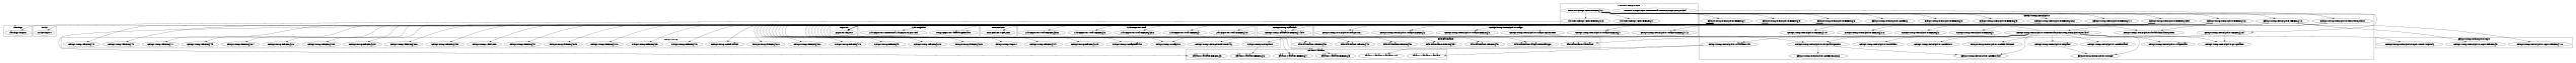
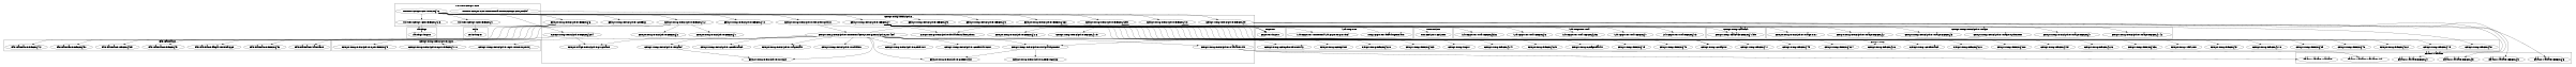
  digraph {
    "warnings::import"
    n2 [label="Long::Exporter::default_generator"]
    "Sub::Exporter::__ANON__[Sub/Exporter.pm:756]"
    "strict::import"
    "Getopt::Long::Descriptive::Opts::BEGIN@5"
    "Getopt::Long::Descriptive::Opts::___new_opt_obj"
    "Getopt::Long::Descriptive::Opts::BEGIN@110"
    "Exporter::import"
    "Params::Validate::BEGIN@7"
    "Params::Validate::BEGIN@5"
    "Params::Validate::BEGIN@3"
    "Params::Validate::_validate"
    "Params::Validate::_validate_with"
    "Params::Validate::BEGIN@6"
    "File::Basename::basename"
    "File::Basename::BEGIN@52"
    "File::Basename::BEGIN@42"
    "File::Basename::BEGIN@50"
    "File::Basename::BEGIN@357"
    "File::Basename::BEGIN@51"
    "File::Basename::fileparse_set_fstype"
    "Getopt::Long::Descriptive::Usage::BEGIN@142"
    "Getopt::Long::Descriptive::Usage::BEGIN@7"
    "Getopt::Long::Descriptive::Usage::option_text"
    "Getopt::Long::Descriptive::Usage::BEGIN@3"
    "Getopt::Long::Descriptive::Usage::new"
    "Getopt::Long::Descriptive::Usage::BEGIN@2"
    "Getopt::Long::CORE:match"
    "Getopt::Long::BEGIN@220"
    "Getopt::Long::BEGIN@208"
    "Getopt::Long::BEGIN@237"
    "Getopt::Long::Configure"
    "Getopt::Long::BEGIN@226"
    "Getopt::Long::BEGIN@236"
    "Getopt::Long::VERSION"
    "Getopt::Long::BEGIN@37"
-   "Getopt::Long::BEGIN@225"
    "Getopt::Long::BEGIN@218"
    "Getopt::Long::BEGIN@25"
    "Getopt::Long::BEGIN@46"
    "Getopt::Long::GetOptions"
    "Getopt::Long::BEGIN@222"
    "Getopt::Long::BEGIN@15"
    "Getopt::Long::BEGIN@51"
    "Getopt::Long::BEGIN@228"
    "Getopt::Long::BEGIN@223"
    "Getopt::Long::import"
    "Getopt::Long::BEGIN@247"
    "Getopt::Long::GetOptionsFromArray"
    "Getopt::Long::BEGIN@229"
    "Getopt::Long::ConfigDefaults"
    "Getopt::Long::BEGIN@19"
    "Getopt::Long::BEGIN@48"
    "Getopt::Long::BEGIN@17"
    "Getopt::Long::BEGIN@45"
    "Getopt::Long::BEGIN@224"
    "Getopt::Long::BEGIN@26"
    "Getopt::Long::CallBack::BEGIN@1489"
    "MouseX::Getopt::GLD::__ANON__[MouseX/Getopt/GLD.pm:39]"
    "MouseX::Getopt::GLD::BEGIN@1"
    "MouseX::Getopt::GLD::BEGIN@12"
    "MouseX::Getopt::GLD::BEGIN@2.3"
    "UNIVERSAL::VERSION"
    "Getopt::Long::Descriptive::BEGIN@9"
    "Getopt::Long::Descriptive::_validate_with"
    "Getopt::Long::Descriptive::BEGIN@1"
    "Getopt::Long::Descriptive::_strip_assignment"
    "Getopt::Long::Descriptive::BEGIN@260"
    "Getopt::Long::Descriptive::BEGIN@12"
    "Getopt::Long::Descriptive::_munge"
    "Getopt::Long::Descriptive::CORE:match"
    "Getopt::Long::Descriptive::BEGIN@1.5"
    "Getopt::Long::Descriptive::usage_class"
    "Getopt::Long::Descriptive::_build_describe_options"
    "Getopt::Long::Descriptive::_nohidden"
    "Getopt::Long::Descriptive::_expand"
    "Getopt::Long::Descriptive::BEGIN@5"
    "Getopt::Long::Descriptive::CORE:qr"
    "Getopt::Long::Descriptive::CORE:regcomp"
    "Getopt::Long::Descriptive::describe_options"
    "Getopt::Long::Descriptive::BEGIN@13"
    "Getopt::Long::Descriptive::BEGIN@8"
    "Getopt::Long::Descriptive::CORE:subst"
    "Getopt::Long::Descriptive::BEGIN@2"
    "Getopt::Long::Descriptive::BEGIN@2.6"
    "Getopt::Long::Descriptive::BEGIN@254"
    "Getopt::Long::Descriptive::BEGIN@6"
    "Getopt::Long::Descriptive::BEGIN@259"
    "Getopt::Long::Descriptive::BEGIN@10"
-   "Getopt::Long::Descriptive::prog_name"
+   "Getopt::Long::Descriptive::prog_name" [label="Getopt::Usage::Descriptive::prog_name"]
    "Getopt::Long::Descriptive::CORE:sort"
    "Getopt::Long::Descriptive::__ANON__[Getopt/Long/Descriptive.pm:430]"
    "Getopt::Long::Descriptive::CORE:substcont"
    "Getopt::Long::Descriptive::BEGIN@7"
    "Sub::Exporter::Util::BEGIN@73"
    "Sub::Exporter::Util::BEGIN@7"
    "Sub::Exporter::Util::BEGIN@252"
    "Sub::Exporter::Util::BEGIN@6"
    "Sub::Exporter::Util::BEGIN@332"
    subgraph cluster_1 {
      label=warnings
      "warnings::import"
    }
    subgraph cluster_2 {
      label="Sub::Exporter"
      n2
      "Sub::Exporter::__ANON__[Sub/Exporter.pm:756]"
    }
    subgraph cluster_3 {
      label="strict"
      "strict::import"
    }
    subgraph cluster_4 {
      label="Getopt::Long::Descriptive::Opts"
      "Getopt::Long::Descriptive::Opts::BEGIN@5"
      "Getopt::Long::Descriptive::Opts::___new_opt_obj"
      "Getopt::Long::Descriptive::Opts::BEGIN@110"
    }
    subgraph cluster_5 {
      label=Exporter
      "Exporter::import"
    }
    subgraph cluster_6 {
      label="Params::Validate"
      "Params::Validate::BEGIN@7"
      "Params::Validate::BEGIN@5"
      "Params::Validate::BEGIN@3"
      "Params::Validate::_validate"
      "Params::Validate::_validate_with"
      "Params::Validate::BEGIN@6"
    }
    subgraph cluster_7 {
      label="File::Basename"
      "File::Basename::basename"
      "File::Basename::BEGIN@52"
      "File::Basename::BEGIN@42"
      "File::Basename::BEGIN@50"
      "File::Basename::BEGIN@357"
      "File::Basename::BEGIN@51"
      "File::Basename::fileparse_set_fstype"
    }
    subgraph cluster_8 {
      label="Getopt::Long::Descriptive::Usage"
      "Getopt::Long::Descriptive::Usage::BEGIN@142"
      "Getopt::Long::Descriptive::Usage::BEGIN@7"
      "Getopt::Long::Descriptive::Usage::option_text"
      "Getopt::Long::Descriptive::Usage::BEGIN@3"
      "Getopt::Long::Descriptive::Usage::new"
      "Getopt::Long::Descriptive::Usage::BEGIN@2"
    }
    subgraph cluster_9 {
      label="Getopt::Long"
      "Getopt::Long::CORE:match"
      "Getopt::Long::BEGIN@220"
      "Getopt::Long::BEGIN@208"
      "Getopt::Long::BEGIN@237"
      "Getopt::Long::Configure"
      "Getopt::Long::BEGIN@226"
      "Getopt::Long::BEGIN@236"
      "Getopt::Long::VERSION"
      "Getopt::Long::BEGIN@37"
-     "Getopt::Long::BEGIN@225"
      "Getopt::Long::BEGIN@218"
      "Getopt::Long::BEGIN@25"
      "Getopt::Long::BEGIN@46"
      "Getopt::Long::GetOptions"
      "Getopt::Long::BEGIN@222"
      "Getopt::Long::BEGIN@15"
      "Getopt::Long::BEGIN@51"
      "Getopt::Long::BEGIN@228"
      "Getopt::Long::BEGIN@223"
      "Getopt::Long::import"
      "Getopt::Long::BEGIN@247"
      "Getopt::Long::GetOptionsFromArray"
      "Getopt::Long::BEGIN@229"
      "Getopt::Long::ConfigDefaults"
      "Getopt::Long::BEGIN@19"
      "Getopt::Long::BEGIN@48"
      "Getopt::Long::BEGIN@17"
      "Getopt::Long::BEGIN@45"
      "Getopt::Long::BEGIN@224"
      "Getopt::Long::BEGIN@26"
    }
    subgraph cluster_10 {
      label="Getopt::Long::CallBack"
      "Getopt::Long::CallBack::BEGIN@1489"
    }
    subgraph cluster_11 {
      label="MouseX::Getopt::GLD"
      "MouseX::Getopt::GLD::__ANON__[MouseX/Getopt/GLD.pm:39]"
      "MouseX::Getopt::GLD::BEGIN@1"
      "MouseX::Getopt::GLD::BEGIN@12"
      "MouseX::Getopt::GLD::BEGIN@2.3"
    }
    subgraph cluster_12 {
      label=UNIVERSAL
      "UNIVERSAL::VERSION"
    }
    subgraph cluster_13 {
      label="Getopt::Long::Descriptive"
      "Getopt::Long::Descriptive::BEGIN@9"
      "Getopt::Long::Descriptive::_validate_with"
      "Getopt::Long::Descriptive::BEGIN@1"
      "Getopt::Long::Descriptive::_strip_assignment"
      "Getopt::Long::Descriptive::BEGIN@260"
      "Getopt::Long::Descriptive::BEGIN@12"
      "Getopt::Long::Descriptive::_munge"
      "Getopt::Long::Descriptive::CORE:match"
      "Getopt::Long::Descriptive::BEGIN@1.5"
      "Getopt::Long::Descriptive::usage_class"
      "Getopt::Long::Descriptive::_build_describe_options"
      "Getopt::Long::Descriptive::_nohidden"
      "Getopt::Long::Descriptive::_expand"
      "Getopt::Long::Descriptive::BEGIN@5"
      "Getopt::Long::Descriptive::CORE:qr"
      "Getopt::Long::Descriptive::CORE:regcomp"
      "Getopt::Long::Descriptive::describe_options"
      "Getopt::Long::Descriptive::BEGIN@13"
      "Getopt::Long::Descriptive::BEGIN@8"
      "Getopt::Long::Descriptive::CORE:subst"
      "Getopt::Long::Descriptive::BEGIN@2"
      "Getopt::Long::Descriptive::BEGIN@2.6"
      "Getopt::Long::Descriptive::BEGIN@254"
      "Getopt::Long::Descriptive::BEGIN@6"
      "Getopt::Long::Descriptive::BEGIN@259"
      "Getopt::Long::Descriptive::BEGIN@10"
      "Getopt::Long::Descriptive::prog_name"
      "Getopt::Long::Descriptive::CORE:sort"
      "Getopt::Long::Descriptive::__ANON__[Getopt/Long/Descriptive.pm:430]"
      "Getopt::Long::Descriptive::CORE:substcont"
      "Getopt::Long::Descriptive::BEGIN@7"
    }
    subgraph cluster_14 {
      label="Sub::Exporter::Util"
      "Sub::Exporter::Util::BEGIN@73"
      "Sub::Exporter::Util::BEGIN@7"
      "Sub::Exporter::Util::BEGIN@252"
      "Sub::Exporter::Util::BEGIN@6"
      "Sub::Exporter::Util::BEGIN@332"
    }
    n2 -> "Getopt::Long::Descriptive::_build_describe_options"
    "Getopt::Long::Descriptive::Usage::option_text" -> "Getopt::Long::Descriptive::_strip_assignment"
    "MouseX::Getopt::GLD::__ANON__[MouseX/Getopt/GLD.pm:39]" -> "Getopt::Long::Descriptive::describe_options"
    "MouseX::Getopt::GLD::BEGIN@1" -> "strict::import"
    "MouseX::Getopt::GLD::BEGIN@12" -> "MouseX::Getopt::GLD::BEGIN@1"
    "MouseX::Getopt::GLD::BEGIN@12" -> "MouseX::Getopt::GLD::BEGIN@2.3"
    "MouseX::Getopt::GLD::BEGIN@12" -> "Getopt::Long::Descriptive::BEGIN@9"
    "MouseX::Getopt::GLD::BEGIN@12" -> "Getopt::Long::Descriptive::BEGIN@260"
    "MouseX::Getopt::GLD::BEGIN@12" -> "Getopt::Long::Descriptive::BEGIN@12"
    "MouseX::Getopt::GLD::BEGIN@12" -> "Getopt::Long::Descriptive::BEGIN@5"
    "MouseX::Getopt::GLD::BEGIN@12" -> "Getopt::Long::Descriptive::CORE:qr"
    "MouseX::Getopt::GLD::BEGIN@12" -> "Getopt::Long::Descriptive::BEGIN@13"
    "MouseX::Getopt::GLD::BEGIN@12" -> "Getopt::Long::Descriptive::BEGIN@8"
    "MouseX::Getopt::GLD::BEGIN@12" -> "Getopt::Long::Descriptive::BEGIN@254"
    "MouseX::Getopt::GLD::BEGIN@12" -> "Getopt::Long::Descriptive::BEGIN@6"
    "MouseX::Getopt::GLD::BEGIN@12" -> "Getopt::Long::Descriptive::BEGIN@259"
    "MouseX::Getopt::GLD::BEGIN@12" -> "Getopt::Long::Descriptive::BEGIN@10"
    "MouseX::Getopt::GLD::BEGIN@12" -> "Getopt::Long::Descriptive::BEGIN@7"
    "MouseX::Getopt::GLD::BEGIN@2.3" -> "warnings::import"
    "Getopt::Long::Descriptive::BEGIN@9" -> "Exporter::import"
    "Getopt::Long::Descriptive::BEGIN@9" -> "Params::Validate::BEGIN@7"
    "Getopt::Long::Descriptive::BEGIN@9" -> "Params::Validate::BEGIN@5"
    "Getopt::Long::Descriptive::BEGIN@9" -> "Params::Validate::BEGIN@3"
-   "Getopt::Long::GetOptions" -> "Params::Validate::BEGIN@6"
+   "Getopt::Long::Descriptive::BEGIN@9" -> "Params::Validate::BEGIN@6"
    "Getopt::Long::Descriptive::_validate_with" -> "Params::Validate::_validate"
    "Getopt::Long::Descriptive::_validate_with" -> "Params::Validate::_validate_with"
    "Getopt::Long::Descriptive::_strip_assignment" -> "Getopt::Long::Descriptive::CORE:regcomp"
    "Getopt::Long::Descriptive::_strip_assignment" -> "Getopt::Long::Descriptive::CORE:subst"
    "Getopt::Long::Descriptive::BEGIN@260" -> "Sub::Exporter::__ANON__[Sub/Exporter.pm:756]"
    "Getopt::Long::Descriptive::BEGIN@260" -> "UNIVERSAL::VERSION"
    "Getopt::Long::Descriptive::BEGIN@12" -> "Getopt::Long::Descriptive::Opts::BEGIN@5"
    "Getopt::Long::Descriptive::BEGIN@12" -> "Getopt::Long::Descriptive::Opts::BEGIN@110"
    "Getopt::Long::Descriptive::BEGIN@12" -> "Getopt::Long::Descriptive::BEGIN@1"
    "Getopt::Long::Descriptive::BEGIN@12" -> "Getopt::Long::Descriptive::BEGIN@2"
    "Getopt::Long::Descriptive::_expand" -> "Getopt::Long::Descriptive::_munge"
    "Getopt::Long::Descriptive::BEGIN@5" -> "Exporter::import"
    "Getopt::Long::Descriptive::describe_options" -> "Getopt::Long::Descriptive::_build_describe_options"
    "Getopt::Long::Descriptive::describe_options" -> "Getopt::Long::Descriptive::__ANON__[Getopt/Long/Descriptive.pm:430]"
    "Getopt::Long::Descriptive::BEGIN@13" -> "Getopt::Long::Descriptive::Usage::BEGIN@142"
    "Getopt::Long::Descriptive::BEGIN@13" -> "Getopt::Long::Descriptive::Usage::BEGIN@7"
    "Getopt::Long::Descriptive::BEGIN@13" -> "Getopt::Long::Descriptive::Usage::BEGIN@3"
    "Getopt::Long::Descriptive::BEGIN@13" -> "Getopt::Long::Descriptive::Usage::BEGIN@2"
    "Getopt::Long::Descriptive::BEGIN@8" -> "Exporter::import"
    "Getopt::Long::Descriptive::BEGIN@254" -> "File::Basename::basename"
    "Getopt::Long::Descriptive::BEGIN@254" -> "Getopt::Long::Descriptive::prog_name"
    "Getopt::Long::Descriptive::BEGIN@6" -> "File::Basename::BEGIN@52"
    "Getopt::Long::Descriptive::BEGIN@6" -> "File::Basename::BEGIN@42"
    "Getopt::Long::Descriptive::BEGIN@6" -> "File::Basename::BEGIN@50"
    "Getopt::Long::Descriptive::BEGIN@6" -> "File::Basename::BEGIN@357"
    "Getopt::Long::Descriptive::BEGIN@6" -> "File::Basename::BEGIN@51"
    "Getopt::Long::Descriptive::BEGIN@6" -> "File::Basename::fileparse_set_fstype"
    "Getopt::Long::Descriptive::BEGIN@259" -> "Getopt::Long::Descriptive::BEGIN@1.5"
    "Getopt::Long::Descriptive::BEGIN@259" -> "Getopt::Long::Descriptive::BEGIN@2.6"
    "Getopt::Long::Descriptive::BEGIN@259" -> "Sub::Exporter::Util::BEGIN@73"
    "Getopt::Long::Descriptive::BEGIN@259" -> "Sub::Exporter::Util::BEGIN@7"
    "Getopt::Long::Descriptive::BEGIN@259" -> "Sub::Exporter::Util::BEGIN@252"
    "Getopt::Long::Descriptive::BEGIN@259" -> "Sub::Exporter::Util::BEGIN@6"
    "Getopt::Long::Descriptive::BEGIN@259" -> "Sub::Exporter::Util::BEGIN@332"
    "Getopt::Long::Descriptive::__ANON__[Getopt/Long/Descriptive.pm:430]" -> "Getopt::Long::Descriptive::Opts::___new_opt_obj"
    "Getopt::Long::Descriptive::__ANON__[Getopt/Long/Descriptive.pm:430]" -> "Getopt::Long::Descriptive::Usage::new"
    "Getopt::Long::Descriptive::__ANON__[Getopt/Long/Descriptive.pm:430]" -> "Getopt::Long::Configure"
    "Getopt::Long::Descriptive::__ANON__[Getopt/Long/Descriptive.pm:430]" -> "Getopt::Long::GetOptions"
    "Getopt::Long::Descriptive::__ANON__[Getopt/Long/Descriptive.pm:430]" -> "Getopt::Long::GetOptionsFromArray"
    "Getopt::Long::Descriptive::__ANON__[Getopt/Long/Descriptive.pm:430]" -> "Getopt::Long::Descriptive::_validate_with"
    "Getopt::Long::Descriptive::__ANON__[Getopt/Long/Descriptive.pm:430]" -> "Getopt::Long::Descriptive::_strip_assignment"
    "Getopt::Long::Descriptive::__ANON__[Getopt/Long/Descriptive.pm:430]" -> "Getopt::Long::Descriptive::_munge"
    "Getopt::Long::Descriptive::__ANON__[Getopt/Long/Descriptive.pm:430]" -> "Getopt::Long::Descriptive::CORE:match"
    "Getopt::Long::Descriptive::__ANON__[Getopt/Long/Descriptive.pm:430]" -> "Getopt::Long::Descriptive::usage_class"
    "Getopt::Long::Descriptive::__ANON__[Getopt/Long/Descriptive.pm:430]" -> "Getopt::Long::Descriptive::_nohidden"
    "Getopt::Long::Descriptive::__ANON__[Getopt/Long/Descriptive.pm:430]" -> "Getopt::Long::Descriptive::_expand"
    "Getopt::Long::Descriptive::__ANON__[Getopt/Long/Descriptive.pm:430]" -> "Getopt::Long::Descriptive::CORE:subst"
    "Getopt::Long::Descriptive::__ANON__[Getopt/Long/Descriptive.pm:430]" -> "Getopt::Long::Descriptive::prog_name"
    "Getopt::Long::Descriptive::__ANON__[Getopt/Long/Descriptive.pm:430]" -> "Getopt::Long::Descriptive::CORE:sort"
    "Getopt::Long::Descriptive::__ANON__[Getopt/Long/Descriptive.pm:430]" -> "Getopt::Long::Descriptive::CORE:substcont"
    "Getopt::Long::Descriptive::BEGIN@7" -> "Getopt::Long::CORE:match"
    "Getopt::Long::Descriptive::BEGIN@7" -> "Getopt::Long::BEGIN@220"
    "Getopt::Long::Descriptive::BEGIN@7" -> "Getopt::Long::BEGIN@208"
    "Getopt::Long::Descriptive::BEGIN@7" -> "Getopt::Long::BEGIN@237"
    "Getopt::Long::Descriptive::BEGIN@7" -> "Getopt::Long::Configure"
    "Getopt::Long::Descriptive::BEGIN@7" -> "Getopt::Long::BEGIN@226"
    "Getopt::Long::Descriptive::BEGIN@7" -> "Getopt::Long::BEGIN@236"
    "Getopt::Long::Descriptive::BEGIN@7" -> "Getopt::Long::VERSION"
    "Getopt::Long::Descriptive::BEGIN@7" -> "Getopt::Long::BEGIN@37"
-   "Getopt::Long::Descriptive::BEGIN@7" -> "Getopt::Long::BEGIN@225"
    "Getopt::Long::Descriptive::BEGIN@7" -> "Getopt::Long::BEGIN@218"
    "Getopt::Long::Descriptive::BEGIN@7" -> "Getopt::Long::BEGIN@25"
    "Getopt::Long::Descriptive::BEGIN@7" -> "Getopt::Long::BEGIN@46"
    "Getopt::Long::Descriptive::BEGIN@7" -> "Getopt::Long::BEGIN@222"
    "Getopt::Long::Descriptive::BEGIN@7" -> "Getopt::Long::BEGIN@15"
    "Getopt::Long::Descriptive::BEGIN@7" -> "Getopt::Long::BEGIN@51"
    "Getopt::Long::Descriptive::BEGIN@7" -> "Getopt::Long::BEGIN@228"
    "Getopt::Long::Descriptive::BEGIN@7" -> "Getopt::Long::BEGIN@223"
    "Getopt::Long::Descriptive::BEGIN@7" -> "Getopt::Long::import"
    "Getopt::Long::Descriptive::BEGIN@7" -> "Getopt::Long::BEGIN@247"
    "Getopt::Long::Descriptive::BEGIN@7" -> "Getopt::Long::BEGIN@229"
    "Getopt::Long::Descriptive::BEGIN@7" -> "Getopt::Long::ConfigDefaults"
    "Getopt::Long::Descriptive::BEGIN@7" -> "Getopt::Long::BEGIN@19"
    "Getopt::Long::Descriptive::BEGIN@7" -> "Getopt::Long::BEGIN@48"
    "Getopt::Long::Descriptive::BEGIN@7" -> "Getopt::Long::BEGIN@17"
    "Getopt::Long::Descriptive::BEGIN@7" -> "Getopt::Long::BEGIN@45"
    "Getopt::Long::Descriptive::BEGIN@7" -> "Getopt::Long::BEGIN@224"
    "Getopt::Long::Descriptive::BEGIN@7" -> "Getopt::Long::BEGIN@26"
    "Getopt::Long::Descriptive::BEGIN@7" -> "Getopt::Long::CallBack::BEGIN@1489"
  }
